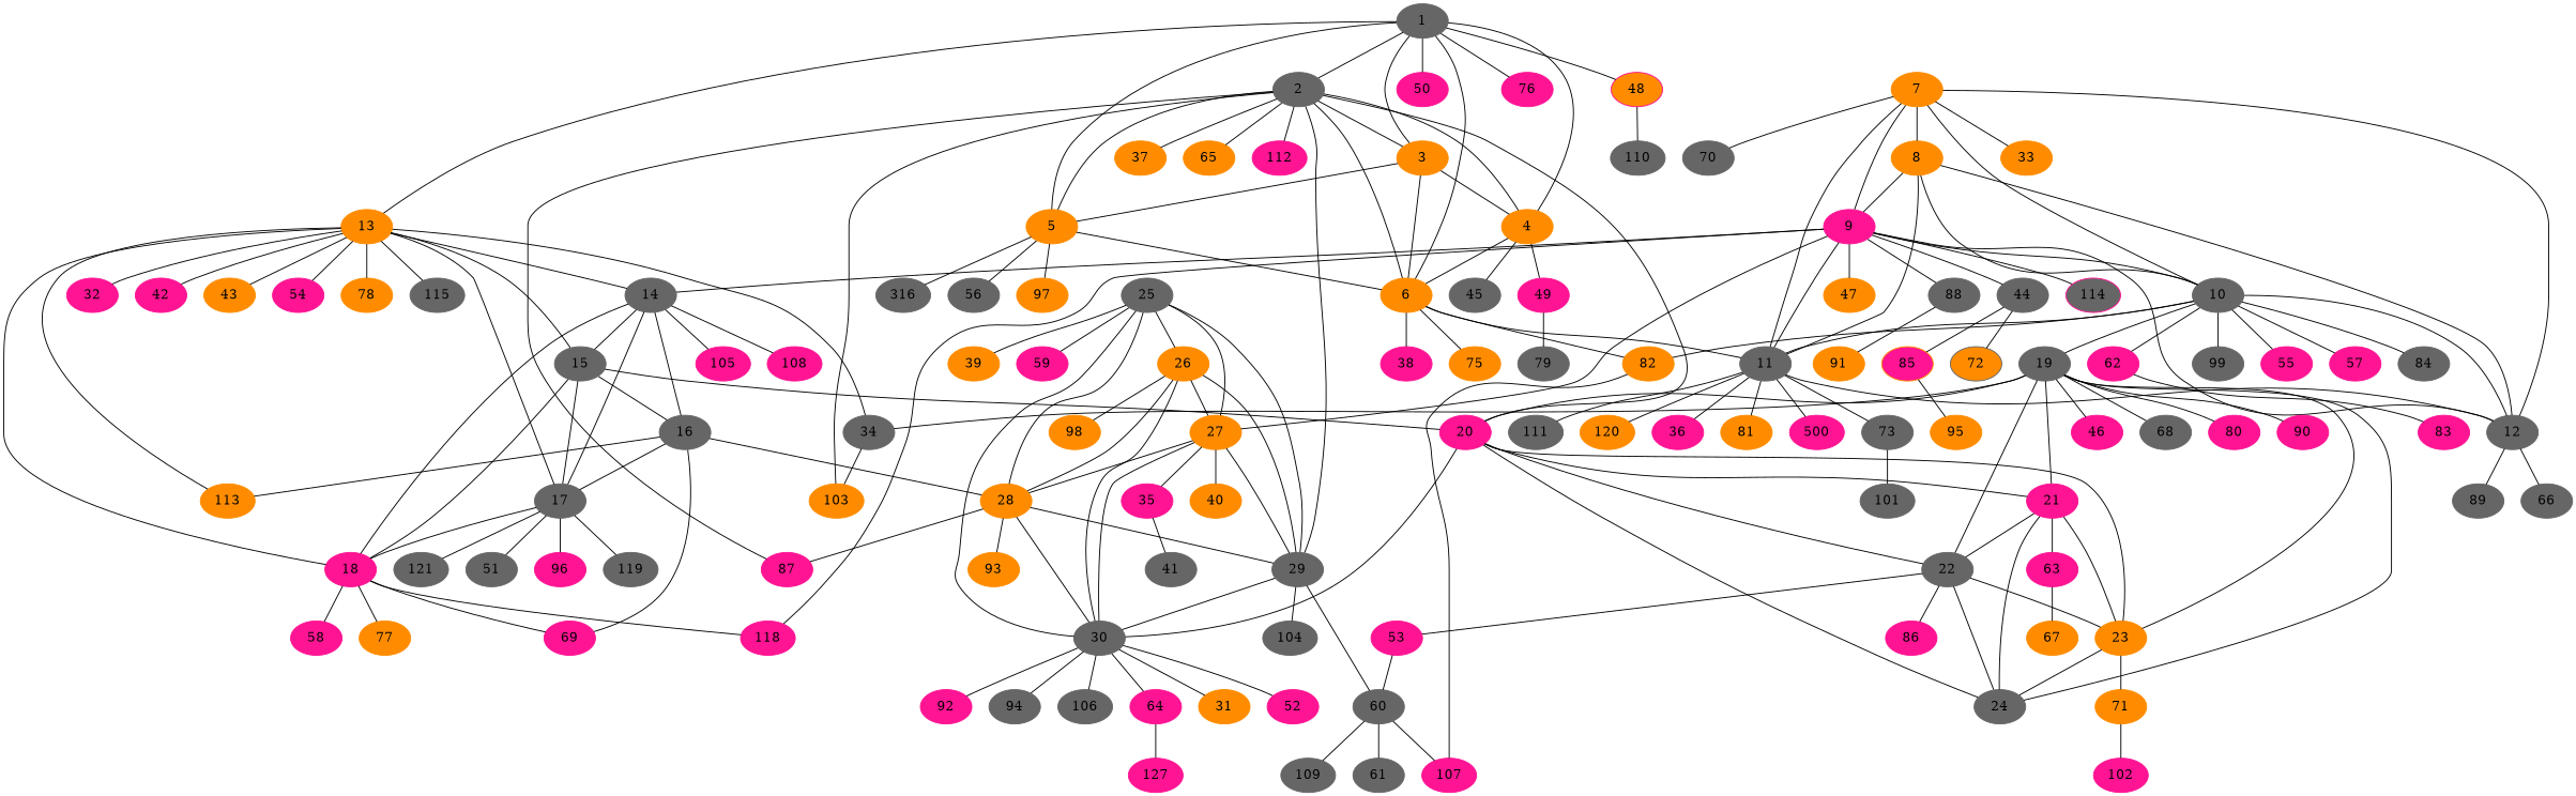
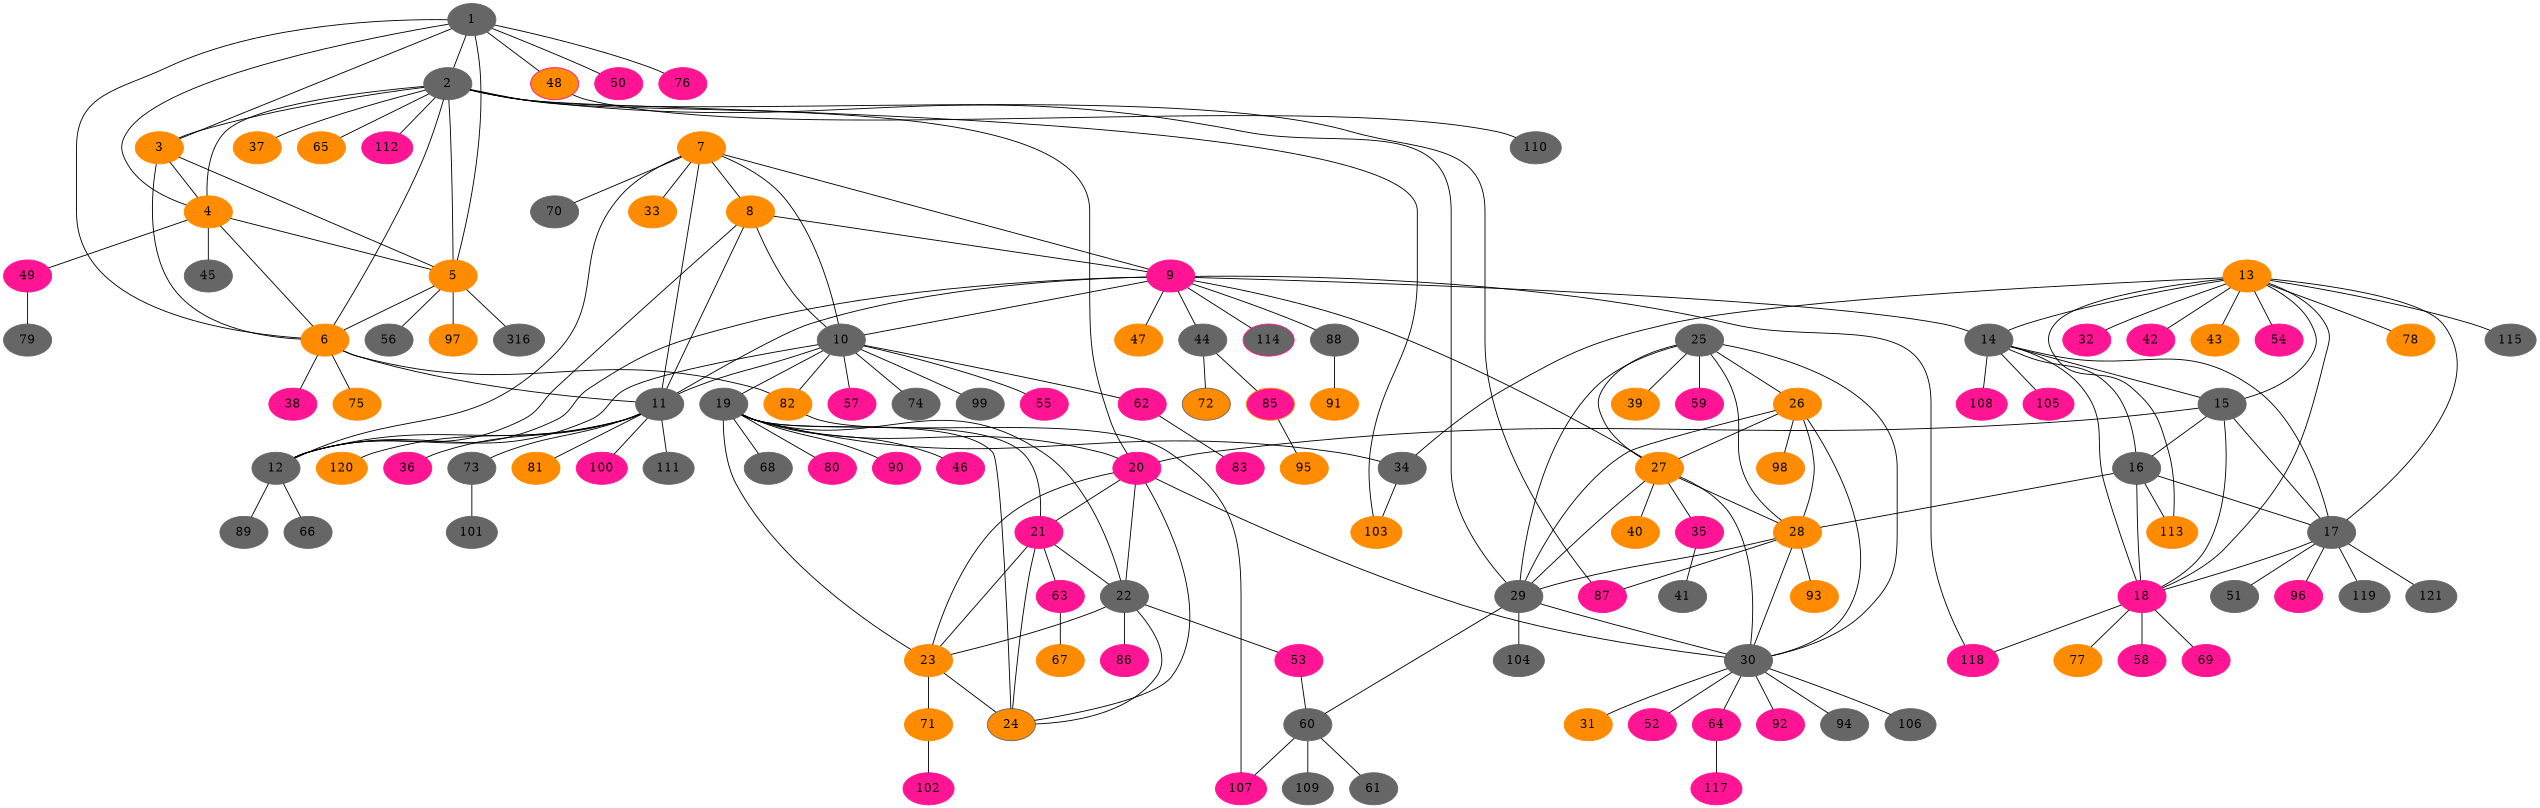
  graph {
    node [color=gray40 style=filled]
    1
    2
    3 [color=darkorange]
    4 [color=darkorange]
    5 [color=darkorange]
    6 [color=darkorange]
    13 [color=darkorange]
    48 [color=deeppink fillcolor=darkorange]
    50 [color=deeppink]
    76 [color=deeppink]
    20 [color=deeppink]
    29
    37 [color=darkorange]
    65 [color=darkorange]
    87 [color=deeppink]
    103 [color=darkorange]
    112 [color=deeppink]
    45
    49 [color=deeppink]
    56
    97 [color=darkorange]
    n22 [label=316]
    11
    38 [color=deeppink]
    75 [color=darkorange]
    82 [color=darkorange]
    14
    15
    17
    18 [color=deeppink]
    32 [color=deeppink]
    34
    42 [color=deeppink]
    43 [color=darkorange]
    54 [color=deeppink]
    78 [color=darkorange]
    115
    113 [color=darkorange]
    110
    21 [color=deeppink]
    22
    23 [color=darkorange]
-   24
+   24 [fillcolor=darkorange]
    30
    60
    104
    79
    12
    36 [color=deeppink]
    73
    81 [color=darkorange]
-   100 [color=deeppink label=500]
+   100 [color=deeppink]
    111
    120 [color=darkorange]
    107 [color=deeppink]
    7 [color=darkorange]
    8 [color=darkorange]
    9 [color=deeppink]
    10
    33 [color=darkorange]
    70
    27 [color=darkorange]
    44
    47 [color=darkorange]
    88
    114 [color=deeppink fillcolor=gray40]
    118 [color=deeppink]
    19
    55 [color=deeppink]
    57 [color=deeppink]
    62 [color=deeppink]
-   74 [label=84]
+   74
    99
    66
    89
    16
    105 [color=deeppink]
    108 [color=deeppink]
    28 [color=darkorange]
    35 [color=deeppink]
    40 [color=darkorange]
    72 [fillcolor=darkorange]
    85 [color=darkorange fillcolor=deeppink]
    91 [color=darkorange]
    46 [color=deeppink]
    68
    80 [color=deeppink]
    90 [color=deeppink]
    83 [color=deeppink]
    101
    51
    96 [color=deeppink]
    119
    121
    58 [color=deeppink]
    69 [color=deeppink]
    77 [color=darkorange]
    93 [color=darkorange]
    63 [color=deeppink]
    53 [color=deeppink]
    86 [color=deeppink]
    71 [color=darkorange]
    31 [color=darkorange]
    52 [color=deeppink]
    64 [color=deeppink]
    92 [color=deeppink]
    94
    106
    67 [color=darkorange]
    102 [color=deeppink]
    25
    26 [color=darkorange]
    39 [color=darkorange]
    59 [color=deeppink]
    98 [color=darkorange]
    41
    61
    109
-   117 [color=deeppink label=127]
+   117 [color=deeppink]
    95 [color=darkorange]
    1 -- 2
    1 -- 3
    1 -- 4
    1 -- 5
    1 -- 6
-   1 -- 13
    1 -- 48
    1 -- 50
    1 -- 76
    2 -- 3
    2 -- 4
    2 -- 5
    2 -- 6
    2 -- 20
    2 -- 29
    2 -- 37
    2 -- 65
    2 -- 87
    2 -- 103
    2 -- 112
    3 -- 4
    3 -- 5
    3 -- 6
+   4 -- 5
    4 -- 6
    4 -- 45
    4 -- 49
    5 -- 6
    5 -- 56
    5 -- 97
    5 -- n22
    6 -- 11
    6 -- 38
    6 -- 75
    6 -- 82
    13 -- 14
    13 -- 15
    13 -- 17
    13 -- 18
    13 -- 32
    13 -- 34
    13 -- 42
    13 -- 43
    13 -- 54
    13 -- 78
    13 -- 115
    13 -- 113
    48 -- 110
    20 -- 21
    20 -- 22
    20 -- 23
    20 -- 24
    20 -- 30
    29 -- 30
    29 -- 60
    29 -- 104
    49 -- 79
    11 -- 12
    11 -- 36
    11 -- 73
    11 -- 81
    11 -- 100
    11 -- 111
    11 -- 120
    82 -- 107
    14 -- 15
    14 -- 17
    14 -- 18
    14 -- 16
    14 -- 105
    14 -- 108
    15 -- 20
    15 -- 17
    15 -- 18
    15 -- 16
    17 -- 18
    17 -- 51
    17 -- 96
    17 -- 119
    17 -- 121
    18 -- 118
    18 -- 58
    18 -- 69
    18 -- 77
    34 -- 103
    21 -- 22
    21 -- 23
    21 -- 24
    21 -- 63
    22 -- 23
    22 -- 24
    22 -- 53
    22 -- 86
    23 -- 24
    23 -- 71
    30 -- 31
    30 -- 52
    30 -- 64
    30 -- 92
    30 -- 94
    30 -- 106
    60 -- 107
    60 -- 61
    60 -- 109
    12 -- 66
    12 -- 89
    73 -- 101
    7 -- 11
    7 -- 12
    7 -- 8
    7 -- 9
    7 -- 10
    7 -- 33
    7 -- 70
    8 -- 11
    8 -- 12
    8 -- 9
    8 -- 10
    9 -- 11
    9 -- 14
    9 -- 12
    9 -- 10
    9 -- 27
    9 -- 44
    9 -- 47
    9 -- 88
    9 -- 114
    9 -- 118
    10 -- 11
    10 -- 82
    10 -- 12
    10 -- 19
    10 -- 55
    10 -- 57
    10 -- 62
    10 -- 74
    10 -- 99
    27 -- 29
    27 -- 30
    27 -- 28
    27 -- 35
    27 -- 40
    44 -- 72
    44 -- 85
    88 -- 91
    19 -- 20
    19 -- 34
    19 -- 21
    19 -- 22
    19 -- 23
    19 -- 24
    19 -- 46
    19 -- 68
    19 -- 80
    19 -- 90
    62 -- 83
    16 -- 17
-   16 -- 69
+   16 -- 18
    16 -- 113
    16 -- 28
    28 -- 29
    28 -- 87
    28 -- 30
    28 -- 93
    35 -- 41
    85 -- 95
    63 -- 67
    53 -- 60
    71 -- 102
    64 -- 117
    25 -- 29
    25 -- 30
    25 -- 27
    25 -- 28
    25 -- 26
    25 -- 39
    25 -- 59
    26 -- 29
    26 -- 30
    26 -- 27
    26 -- 28
    26 -- 98
  }
